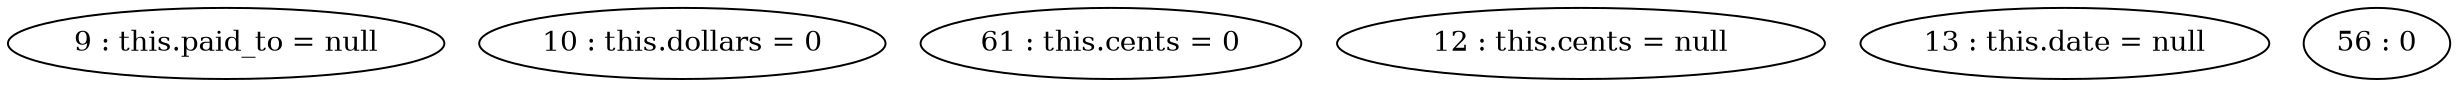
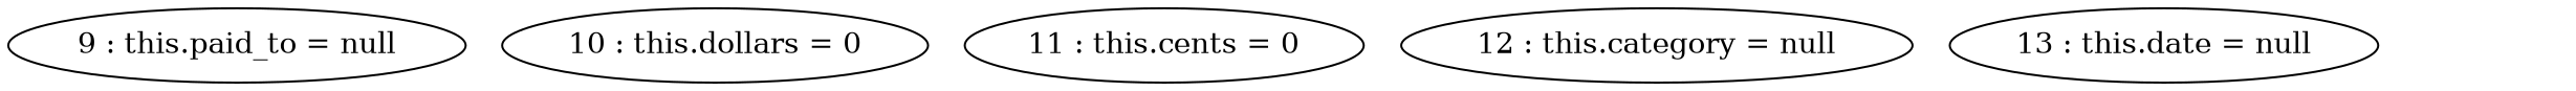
  digraph {
    "9 : this.paid_to = null"
    "10 : this.dollars = 0"
-   "11 : this.cents = 0" [label="61 : this.cents = 0"]
-   "12 : this.category = null" [label="12 : this.cents = null"]
+   "11 : this.cents = 0"
+   "12 : this.category = null"
    "13 : this.date = null"
-   "56 : 0"
  }
